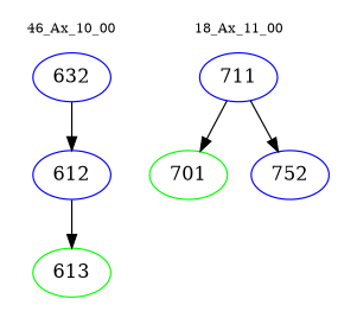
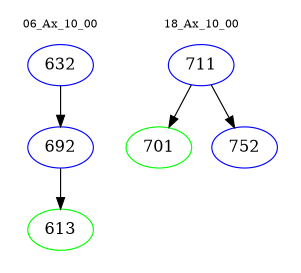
  digraph {
    node [color=blue]
    edge [color=black]
-   n1 [label=612]
+   n1 [label=692]
    n2 [color=green label=613]
    n3 [label=632]
    n4 [label=711]
    n5 [color=green label=701]
    n6 [label=752]
    subgraph cluster_1 {
      color=white
      fontsize=10
-     label="46_Ax_10_00"
+     label="06_Ax_10_00"
      n1
      n2
      n3
    }
    subgraph cluster_2 {
      color=white
      fontsize=10
-     label="18_Ax_11_00"
+     label="18_Ax_10_00"
      n4
      n5
      n6
    }
    n1 -> n2
    n3 -> n1
    n4 -> n5
    n4 -> n6
  }
